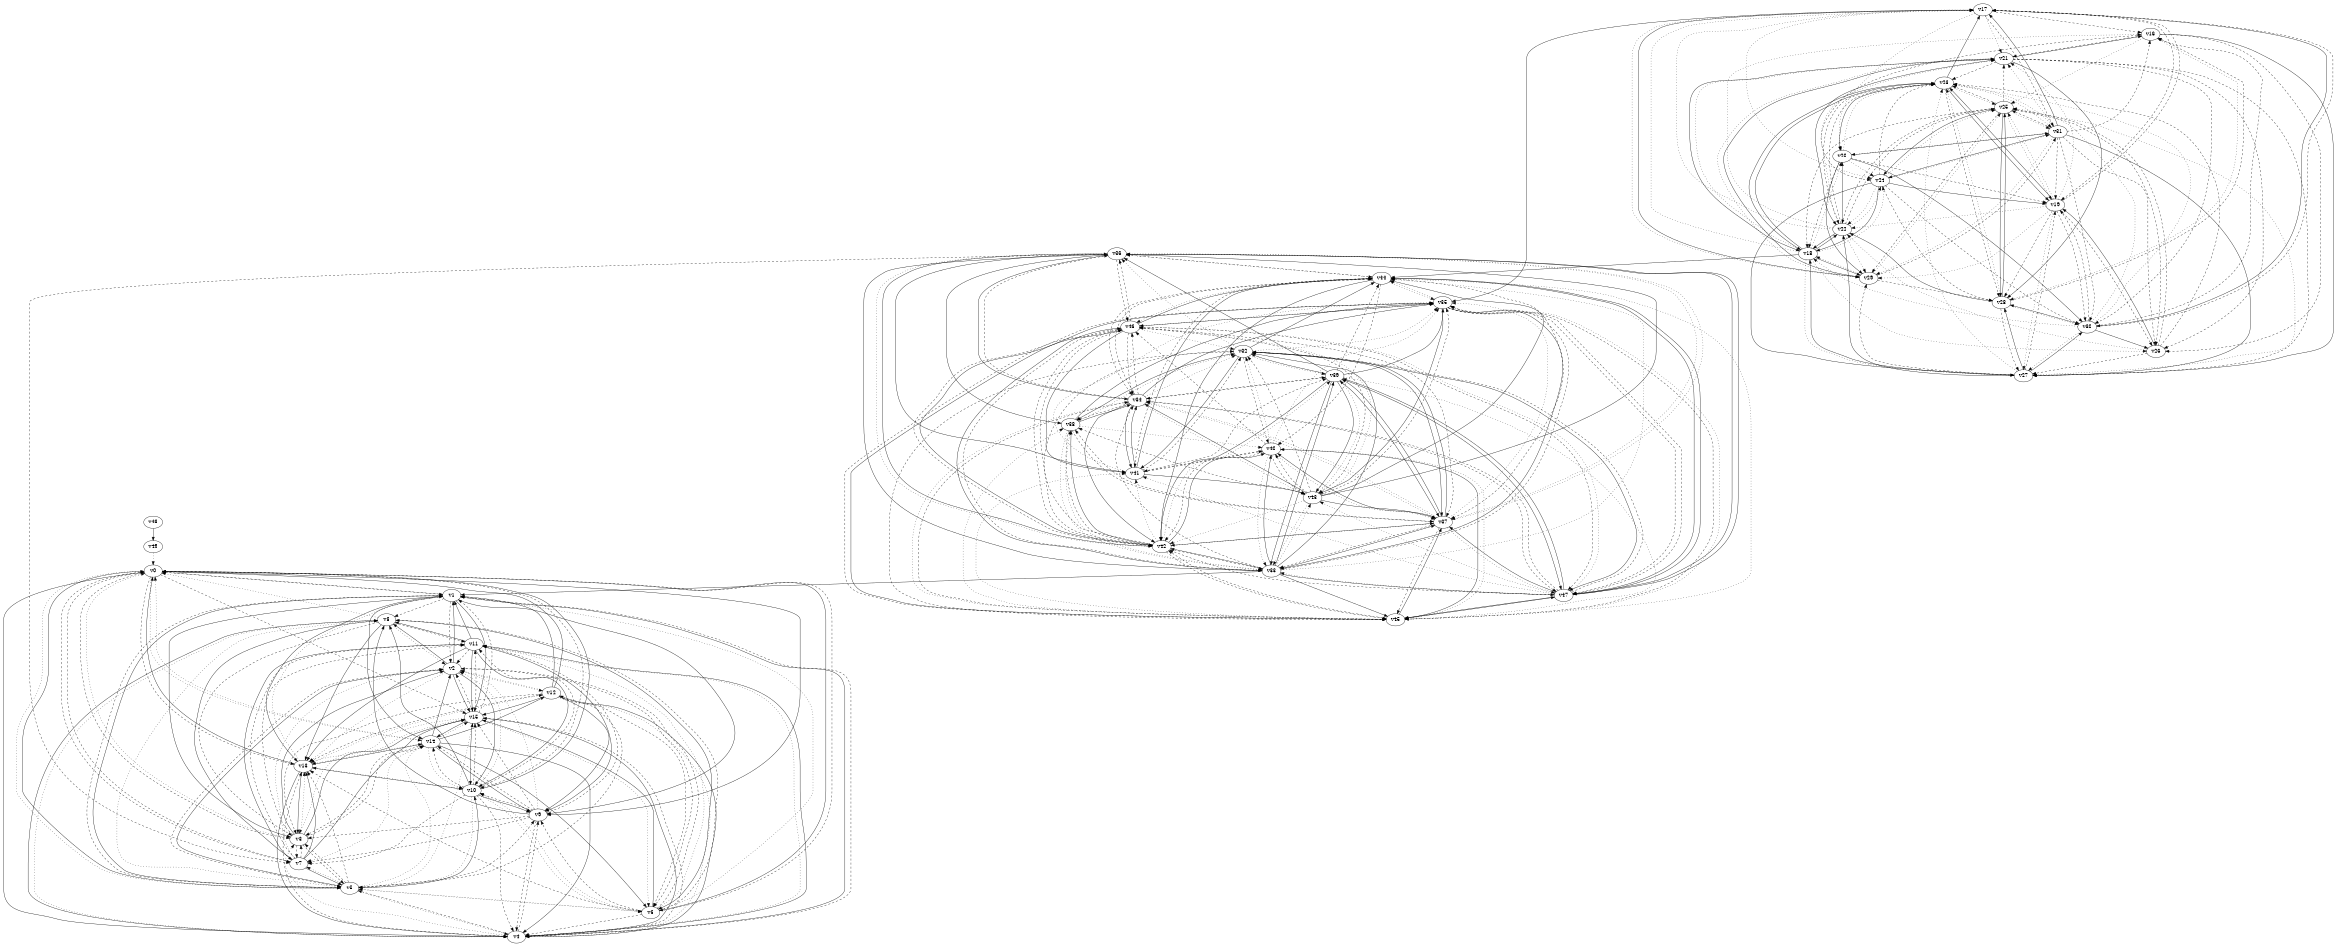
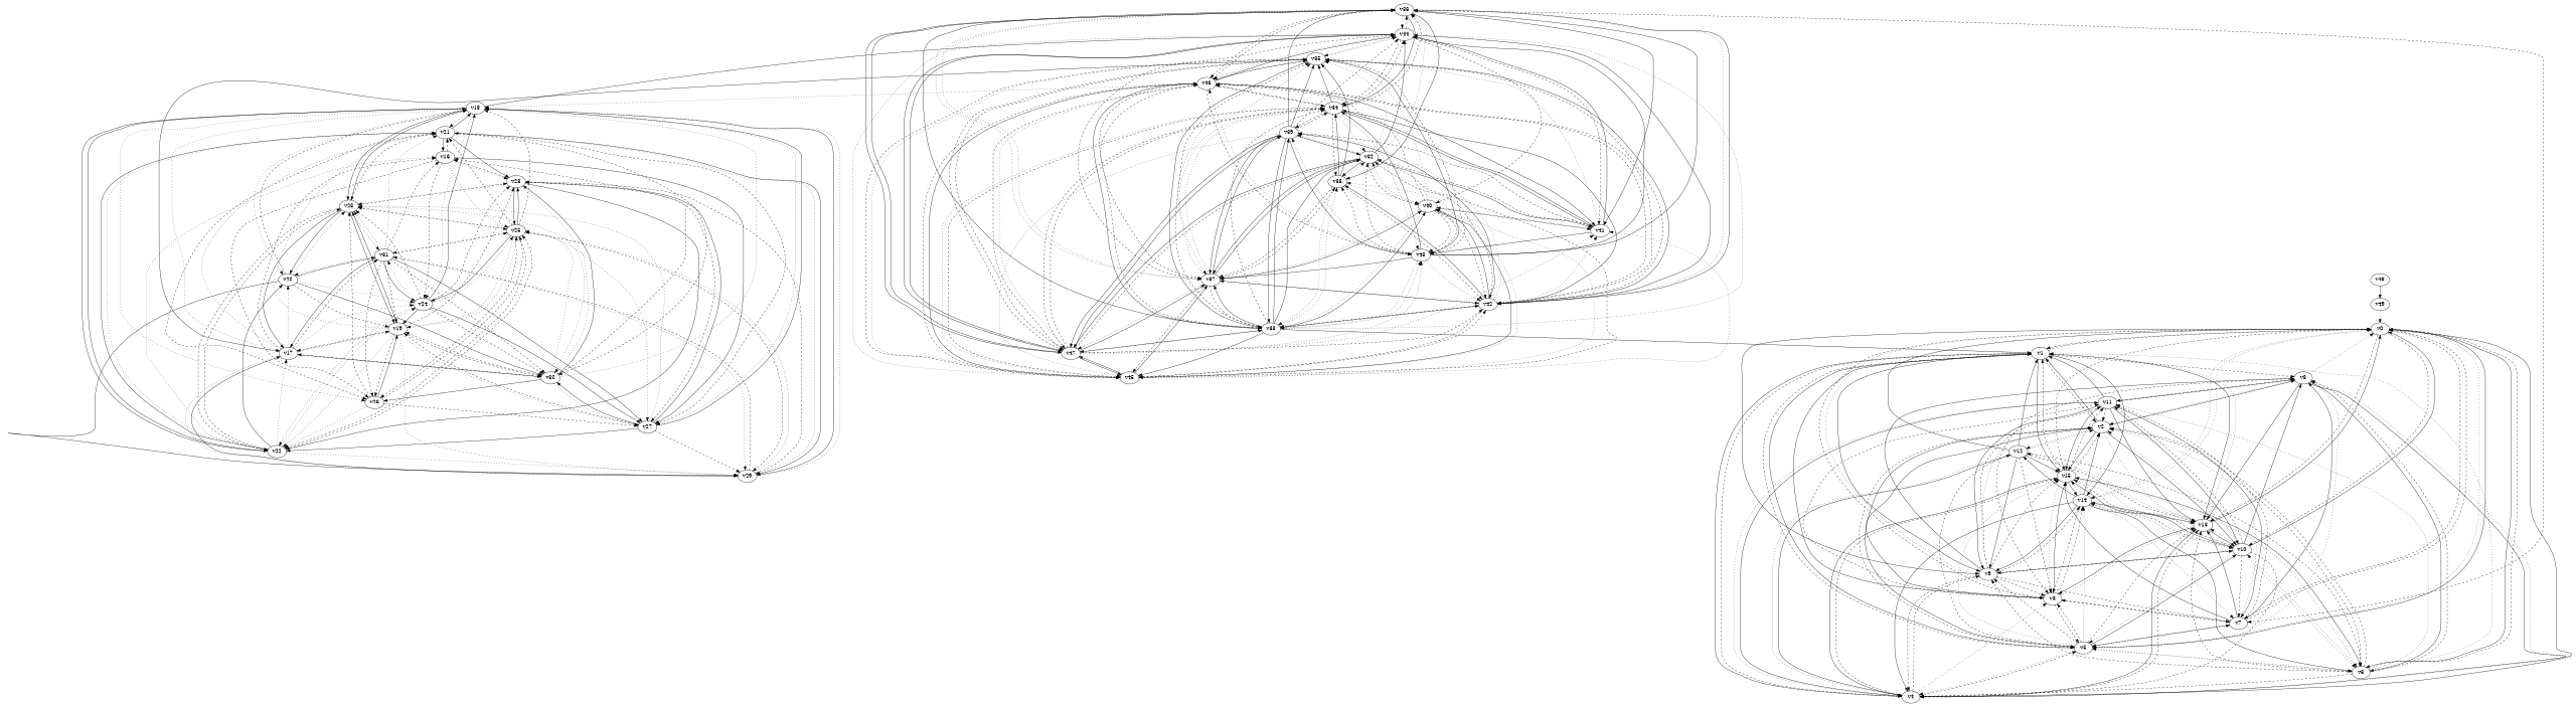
  digraph {
    node [player=0 priority=0]
    edge [style=solid]
    v0 [player=1 priority=1]
    v1 [priority=1]
    v3 [priority=1]
    v4 [player=1 priority=1]
    v5
    v6
    v7 [priority=1]
    v9
    v10 [player=1 priority=1]
    v13
    v14
    v15 [player=1]
    v2 [priority=1]
    v8 [player=1]
    v11 [priority=1]
    v12
    v16 [player=1]
    v21 [player=1 priority=1]
    v24 [priority=1]
    v25 [priority=1]
    v26 [player=1]
    v27 [player=1 priority=1]
    v28 [player=1]
    v29 [priority=1]
    v30 [player=1]
    v18 [priority=1]
    v22
    v23 [player=1]
    v19 [player=1]
    v31 [player=1]
    v17 [player=1]
    v20 [player=1 priority=1]
    v35 [player=1 priority=1]
    v44 [player=1 priority=1]
    v45
    v47 [player=1 priority=1]
    v33 [player=1 priority=1]
    v42 [priority=1]
    v43 [player=1 priority=1]
    v46
    v36
    v37
    v40 [priority=1]
    v41 [player=1]
    v34 [player=1 priority=1]
    v32
    v38 [player=1]
    v39
    v48 [priority=1]
    v49
    v0 -> v1 [style=dashed]
    v0 -> v3 [style=dashed]
    v0 -> v4
    v0 -> v5 [style=dotted]
    v0 -> v6
    v0 -> v7 [style=dashed]
    v0 -> v9
    v0 -> v10 [style=dashed]
    v0 -> v13 [style=dashed]
    v0 -> v14 [style=dotted]
    v0 -> v15 [style=dashed]
    v1 -> v0 [style=dashed]
    v1 -> v3
    v1 -> v4
    v1 -> v5 [style=dashed]
    v1 -> v9
    v1 -> v13
    v1 -> v14
    v1 -> v15
    v1 -> v2 [style=dashed]
    v1 -> v8 [style=dashed]
    v3 -> v0 [style=dotted]
    v3 -> v5 [style=dashed]
    v3 -> v7 [style=dashed]
    v3 -> v13 [style=dotted]
    v3 -> v14 [style=dashed]
    v3 -> v15
    v3 -> v2
    v3 -> v11 [style=dashed]
    v4 -> v1 [style=dashed]
    v4 -> v3 [style=dotted]
    v4 -> v5 [style=dashed]
    v4 -> v9 [style=dashed]
    v4 -> v13 [style=dashed]
    v4 -> v15 [style=dashed]
    v4 -> v8 [style=dotted]
    v4 -> v11
    v4 -> v12
    v5 -> v0
    v5 -> v1
    v5 -> v3 [style=dashed]
    v5 -> v4 [style=dotted]
    v5 -> v6 [style=dotted]
    v5 -> v7 [style=dotted]
    v5 -> v9 [style=dashed]
    v5 -> v10
    v5 -> v13 [style=dashed]
    v5 -> v14 [style=dotted]
    v5 -> v15 [style=dotted]
    v5 -> v2
    v6 -> v0 [style=dashed]
    v6 -> v1 [style=dotted]
    v6 -> v4 [style=dashed]
    v6 -> v5 [style=dotted]
    v6 -> v9 [style=dashed]
    v6 -> v10 [style=dotted]
    v6 -> v13 [style=dashed]
    v6 -> v15
    v6 -> v2 [style=dashed]
    v6 -> v8 [style=dashed]
    v6 -> v11 [style=dotted]
    v7 -> v0 [style=dashed]
    v7 -> v3 [style=dashed]
    v7 -> v5
    v7 -> v13
    v7 -> v15
    v7 -> v2 [style=dotted]
    v7 -> v8
    v7 -> v11 [style=dashed]
    v9 -> v3 [style=dashed]
    v9 -> v4 [style=dashed]
    v9 -> v7 [style=dashed]
    v9 -> v10 [style=dashed]
    v9 -> v14 [style=dashed]
    v9 -> v15 [style=dashed]
    v9 -> v2 [style=dotted]
    v9 -> v8
    v9 -> v11 [style=dashed]
    v10 -> v0
    v10 -> v4 [style=dashed]
    v10 -> v5 [style=dotted]
    v10 -> v6 [style=dotted]
    v10 -> v7 [style=dashed]
    v10 -> v9
    v10 -> v13 [style=dotted]
    v10 -> v14 [style=dashed]
    v10 -> v15 [style=dashed]
    v10 -> v2 [style=dotted]
    v10 -> v8
    v10 -> v11 [style=dashed]
    v13 -> v0
    v13 -> v1 [style=dotted]
    v13 -> v3
    v13 -> v4
    v13 -> v10
    v13 -> v14
    v13 -> v12 [style=dotted]
    v14 -> v0 [style=dotted]
    v14 -> v3 [style=dashed]
    v14 -> v4
    v14 -> v6
    v14 -> v7 [style=dotted]
    v14 -> v9
    v14 -> v10 [style=dotted]
    v14 -> v13 [style=dotted]
    v14 -> v15 [style=dotted]
    v14 -> v2
    v14 -> v12
    v15 -> v1 [style=dashed]
    v15 -> v3 [style=dotted]
    v15 -> v4
    v15 -> v6 [style=dotted]
    v15 -> v10
    v15 -> v13 [style=dotted]
    v15 -> v14
    v15 -> v2 [style=dashed]
    v15 -> v11 [style=dashed]
    v2 -> v1
    v2 -> v5 [style=dashed]
    v2 -> v6 [style=dashed]
    v2 -> v10
    v2 -> v13 [style=dotted]
    v2 -> v15
    v2 -> v8
    v2 -> v12 [style=dotted]
    v8 -> v0 [style=dotted]
    v8 -> v3 [style=dashed]
    v8 -> v4
    v8 -> v5 [style=dotted]
    v8 -> v6
    v8 -> v13
    v8 -> v2 [style=dotted]
    v8 -> v11 [style=dashed]
    v11 -> v1
    v11 -> v4 [style=dotted]
    v11 -> v7
    v11 -> v9
    v11 -> v10
    v11 -> v13
    v11 -> v15
    v11 -> v2 [style=dashed]
    v11 -> v8
    v12 -> v0
    v12 -> v1
    v12 -> v3 [style=dashed]
    v12 -> v4 [style=dotted]
    v12 -> v5 [style=dashed]
    v12 -> v6 [style=dashed]
    v12 -> v9
    v12 -> v13 [style=dashed]
    v12 -> v15
    v12 -> v2 [style=dotted]
    v16 -> v21 [style=dashed]
    v16 -> v24 [style=dashed]
    v16 -> v25 [style=dotted]
    v16 -> v26 [style=dashed]
    v16 -> v27
    v16 -> v28 [style=dotted]
    v21 -> v16
    v21 -> v26 [style=dashed]
    v21 -> v27 [style=dashed]
    v21 -> v28
    v21 -> v29 [style=dotted]
    v21 -> v30 [style=dashed]
    v21 -> v18
    v21 -> v22
    v21 -> v23 [style=dashed]
    v24 -> v25 [style=dotted]
    v24 -> v27
    v24 -> v28 [style=dashed]
    v24 -> v30 [style=dashed]
    v24 -> v18
    v24 -> v22 [style=dotted]
    v24 -> v23 [style=dashed]
    v24 -> v19
    v24 -> v31 [style=dotted]
    v25 -> v21 [style=dashed]
    v25 -> v24
    v25 -> v26 [style=dashed]
    v25 -> v27 [style=dotted]
    v25 -> v28
    v25 -> v29 [style=dashed]
    v25 -> v18 [style=dashed]
    v25 -> v22 [style=dashed]
    v25 -> v23 [style=dashed]
    v25 -> v19 [style=dotted]
    v25 -> v31 [style=dotted]
    v26 -> v25 [style=dashed]
    v26 -> v27 [style=dashed]
    v26 -> v22 [style=dotted]
    v26 -> v23 [style=dashed]
    v26 -> v19
    v27 -> v28
    v27 -> v29 [style=dashed]
    v27 -> v30
    v27 -> v18
    v27 -> v22
    v27 -> v23 [style=dotted]
    v27 -> v19 [style=dashed]
    v28 -> v16 [style=dashed]
    v28 -> v25
    v28 -> v27 [style=dashed]
    v28 -> v30 [style=dotted]
    v28 -> v22
    v28 -> v23 [style=dotted]
    v29 -> v21
    v29 -> v25 [style=dotted]
    v29 -> v28 [style=dashed]
    v29 -> v18 [style=dotted]
    v29 -> v31 [style=dashed]
    v29 -> v17
    v30 -> v16 [style=dashed]
    v30 -> v25 [style=dotted]
    v30 -> v26
    v30 -> v27 [style=dotted]
    v30 -> v28
    v30 -> v18 [style=dotted]
    v30 -> v23 [style=dotted]
    v30 -> v19 [style=dashed]
    v30 -> v17 [style=dashed]
    v18 -> v21 [style=dotted]
    v18 -> v24 [style=dotted]
    v18 -> v26 [style=dotted]
    v18 -> v27 [style=dotted]
    v18 -> v29
    v18 -> v22
    v18 -> v23
    v18 -> v17 [style=dotted]
    v18 -> v20 [style=dotted]
    v18 -> v44
    v22 -> v16 [style=dotted]
    v22 -> v21 [style=dotted]
    v22 -> v24 [style=dotted]
    v22 -> v25 [style=dashed]
    v22 -> v29 [style=dotted]
    v22 -> v18
    v22 -> v23 [style=dashed]
    v22 -> v17 [style=dotted]
    v22 -> v20
    v23 -> v25 [style=dotted]
    v23 -> v28 [style=dashed]
    v23 -> v18
    v23 -> v22 [style=dashed]
    v23 -> v19
    v23 -> v31 [style=dotted]
    v23 -> v17
    v23 -> v20
    v19 -> v21 [style=dotted]
    v19 -> v25 [style=dotted]
    v19 -> v26 [style=dashed]
    v19 -> v27 [style=dotted]
    v19 -> v28 [style=dashed]
    v19 -> v29 [style=dotted]
    v19 -> v30 [style=dashed]
    v19 -> v22 [style=dotted]
    v19 -> v23
    v19 -> v17 [style=dashed]
    v31 -> v16 [style=dashed]
    v31 -> v21 [style=dotted]
    v31 -> v24
    v31 -> v25 [style=dashed]
    v31 -> v26 [style=dashed]
    v31 -> v27
    v31 -> v29 [style=dotted]
    v31 -> v30 [style=dashed]
    v31 -> v23 [style=dotted]
    v31 -> v19 [style=dashed]
    v31 -> v17
    v31 -> v20 [style=dotted]
    v17 -> v16 [style=dashed]
    v17 -> v21 [style=dotted]
    v17 -> v24 [style=dotted]
    v17 -> v29 [style=dotted]
    v17 -> v30
    v17 -> v19 [style=dashed]
    v17 -> v31 [style=dashed]
    v17 -> v20 [style=dotted]
    v17 -> v35
    v20 -> v24 [style=dotted]
    v20 -> v29
    v20 -> v30
    v20 -> v18 [style=dashed]
    v20 -> v23 [style=dotted]
    v20 -> v19 [style=dashed]
    v20 -> v31
    v35 -> v44 [style=dotted]
    v35 -> v45 [style=dashed]
    v35 -> v47 [style=dashed]
    v35 -> v33
    v35 -> v42 [style=dashed]
    v35 -> v43
    v35 -> v46 [style=dotted]
    v44 -> v35 [style=dotted]
    v44 -> v47
    v44 -> v42
    v44 -> v46 [style=dotted]
    v44 -> v36 [style=dashed]
    v44 -> v37 [style=dashed]
    v44 -> v40 [style=dashed]
    v44 -> v41 [style=dashed]
    v44 -> v34 [style=dashed]
    v45 -> v35 [style=dotted]
    v45 -> v44 [style=dotted]
    v45 -> v47
    v45 -> v42 [style=dashed]
    v45 -> v46
    v45 -> v37
    v45 -> v40 [style=dotted]
    v45 -> v41 [style=dotted]
    v45 -> v34 [style=dashed]
    v45 -> v38 [style=dotted]
    v47 -> v35 [style=dashed]
    v47 -> v44
    v47 -> v45
    v47 -> v33 [style=dotted]
    v47 -> v42 [style=dashed]
    v47 -> v43 [style=dotted]
    v47 -> v46 [style=dotted]
    v47 -> v36
    v47 -> v37
    v47 -> v41 [style=dotted]
    v47 -> v34 [style=dashed]
    v47 -> v32 [style=dashed]
    v47 -> v39
    v33 -> v1
    v33 -> v35 [style=dashed]
    v33 -> v44 [style=dotted]
    v33 -> v45
    v33 -> v47
    v33 -> v42
    v33 -> v43 [style=dotted]
    v33 -> v46 [style=dashed]
    v33 -> v37
    v33 -> v40
    v33 -> v34 [style=dashed]
    v33 -> v32
    v33 -> v38 [style=dotted]
    v33 -> v39
    v42 -> v35
    v42 -> v45 [style=dashed]
    v42 -> v33 [style=dashed]
    v42 -> v46 [style=dashed]
    v42 -> v36
    v42 -> v37 [style=dotted]
    v42 -> v40
    v42 -> v41 [style=dotted]
    v42 -> v32 [style=dashed]
    v42 -> v38
    v42 -> v39 [style=dotted]
    v43 -> v35 [style=dashed]
    v43 -> v44
    v43 -> v33 [style=dotted]
    v43 -> v42 [style=dotted]
    v43 -> v46 [style=dotted]
    v43 -> v36
    v43 -> v37
    v43 -> v40 [style=dashed]
    v43 -> v34
    v43 -> v32 [style=dashed]
    v43 -> v38 [style=dashed]
    v43 -> v39 [style=dotted]
    v46 -> v35
    v46 -> v44
    v46 -> v45 [style=dashed]
    v46 -> v47 [style=dashed]
    v46 -> v33
    v46 -> v42 [style=dashed]
    v46 -> v43 [style=dashed]
    v46 -> v36 [style=dashed]
    v46 -> v37 [style=dashed]
    v46 -> v41
    v46 -> v34 [style=dashed]
-   v46 -> v32 [style=dotted]
+   v46 -> v18 [style=dotted]
    v36 -> v7 [style=dashed]
    v36 -> v44 [style=dotted]
    v36 -> v47
    v36 -> v33
    v36 -> v42 [style=dotted]
    v36 -> v46 [style=dashed]
    v36 -> v37 [style=dotted]
    v36 -> v41
    v36 -> v34
    v36 -> v38
    v37 -> v35 [style=dotted]
    v37 -> v45 [style=dashed]
    v37 -> v47 [style=dotted]
    v37 -> v33 [style=dashed]
    v37 -> v42
    v37 -> v36 [style=dotted]
    v37 -> v40
    v37 -> v34 [style=dotted]
    v37 -> v32
    v37 -> v38 [style=dashed]
    v37 -> v39
    v40 -> v35 [style=dotted]
    v40 -> v45
    v40 -> v33 [style=dotted]
    v40 -> v42 [style=dashed]
    v40 -> v43 [style=dashed]
    v40 -> v46 [style=dashed]
    v40 -> v37 [style=dotted]
    v40 -> v41 [style=dashed]
    v40 -> v32 [style=dotted]
    v41 -> v35 [style=dotted]
    v41 -> v44
    v41 -> v43
    v41 -> v40 [style=dashed]
    v41 -> v34
    v41 -> v32 [style=dashed]
    v41 -> v39 [style=dashed]
    v34 -> v35
    v34 -> v44 [style=dashed]
    v34 -> v45 [style=dotted]
    v34 -> v47 [style=dashed]
    v34 -> v42
    v34 -> v43 [style=dotted]
    v34 -> v46 [style=dashed]
    v34 -> v36 [style=dashed]
    v34 -> v37 [style=dotted]
    v34 -> v41
    v34 -> v32 [style=dotted]
    v34 -> v38 [style=dashed]
    v34 -> v39 [style=dashed]
    v32 -> v35 [style=dotted]
    v32 -> v44
    v32 -> v45 [style=dashed]
    v32 -> v47
    v32 -> v36 [style=dotted]
    v32 -> v37
    v32 -> v40 [style=dashed]
    v32 -> v41
    v32 -> v38
    v32 -> v39 [style=dotted]
    v38 -> v35
    v38 -> v33 [style=dotted]
    v38 -> v42 [style=dashed]
    v38 -> v37 [style=dashed]
    v38 -> v40 [style=dotted]
    v38 -> v34
    v38 -> v32 [style=dotted]
    v39 -> v35
    v39 -> v44 [style=dashed]
    v39 -> v45 [style=dotted]
    v39 -> v47
    v39 -> v33
    v39 -> v42
    v39 -> v43
    v39 -> v36
    v39 -> v37
    v39 -> v34 [style=dashed]
    v39 -> v32
    v48 -> v49
    v49 -> v0 [style=dotted]
  }
